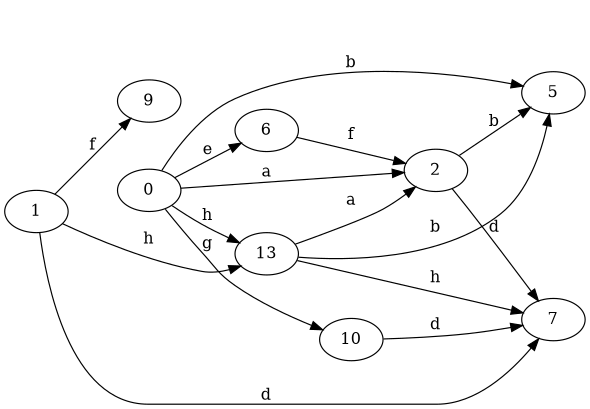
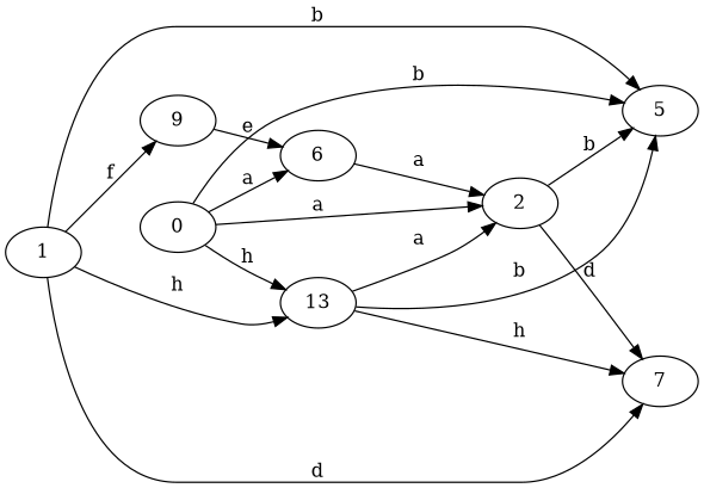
  strict digraph {
    rankdir=LR
    2
    5
    7
    0
    n5 [label=6]
-   10
    13
    1
    9
    2 -> 5 [label=b]
    2 -> 7 [label=d]
    0 -> 2 [label=a]
    0 -> 5 [label=b]
-   0 -> n5 [label=e]
-   0 -> 10 [label=g]
+   0 -> n5 [label=a]
    0 -> 13 [label=h]
-   n5 -> 2 [label=f]
-   10 -> 7 [label=d]
+   n5 -> 2 [label=a]
    13 -> 2 [label=a]
    13 -> 5 [label=b]
    13 -> 7 [label=h]
+   1 -> 5 [label=b]
    1 -> 7 [label=d]
    1 -> 13 [label=h]
    1 -> 9 [label=f]
+   9 -> n5 [label=e]
  }
